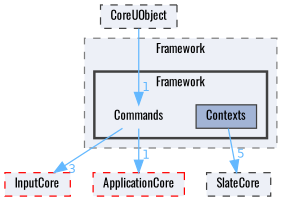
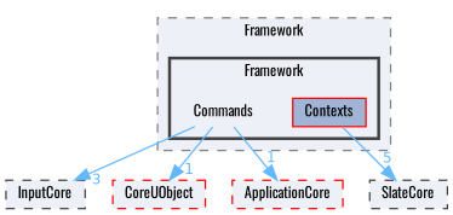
  digraph {
    compound=true
    fontname=Oswald
    node [fontname=Oswald fontsize=10 shape=box color=red fillcolor="#edf0f7" style="filled,dashed"]
    edge [color=steelblue1 fontcolor=steelblue1 fontname=Oswald fontsize=10 headlabel=1 labeldistance=1.5 labelfontname=Helvetica labelfontsize=10]
    n1 [height=0.2 label=Commands shape=plaintext width=0.4 color="" fillcolor="" style=""]
-   n2 [color=grey25 fillcolor="#a2b4d6" height=0.2 label=Contexts style=filled width=0.4]
-   n3 [height=0.2 label=InputCore width=0.4]
-   n4 [color=grey25 height=0.2 label=CoreUObject width=0.4]
+   n2 [fillcolor="#a2b4d6" height=0.2 label=Contexts style=filled width=0.4]
+   n3 [color=grey25 height=0.2 label=InputCore width=0.4]
+   n4 [height=0.2 label=CoreUObject width=0.4]
    n5 [height=0.2 label=ApplicationCore width=0.4]
    n6 [color=grey25 height=0.2 label=SlateCore width=0.4]
    subgraph cluster_1 {
      bgcolor="#edf0f7"
      fontsize=10
      label=Framework
      pencolor=grey50
      style="filled,dashed"
      subgraph cluster_2 {
        bgcolor="#edf0f7"
        fontsize=10
        label=Framework
        pencolor=grey25
        style="filled,bold"
        n1
        n2
      }
    }
    n1 -> n3 [headlabel=3]
-   n4 -> n1
+   n1 -> n4
    n1 -> n5
    n2 -> n6 [headlabel=5]
  }
